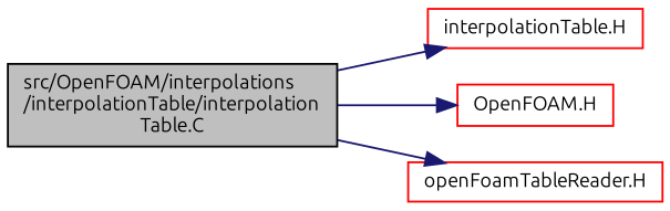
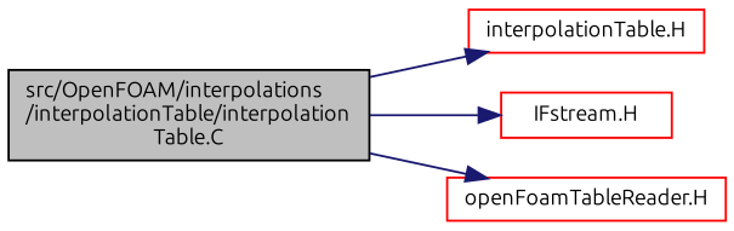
  digraph {
    rankdir=LR
    fontname=Ubuntu
    node [color=red fontname=Ubuntu fontsize=10 shape=record]
    edge [color=midnightblue fontname=Ubuntu fontsize=10 labelfontname=Helvetica labelfontsize=10 style=solid]
    n1 [color=black fillcolor=grey75 fontcolor=black height=0.2 label="src/OpenFOAM/interpolations\l/interpolationTable/interpolation\lTable.C" style=filled width=0.4]
    n2 [height=0.2 label="interpolationTable.H" width=0.4]
-   n3 [height=0.2 label="OpenFOAM.H" width=0.4]
+   n3 [height=0.2 label="IFstream.H" width=0.4]
    n4 [height=0.2 label="openFoamTableReader.H" width=0.4]
    n1 -> n2
    n1 -> n3
    n1 -> n4
  }
